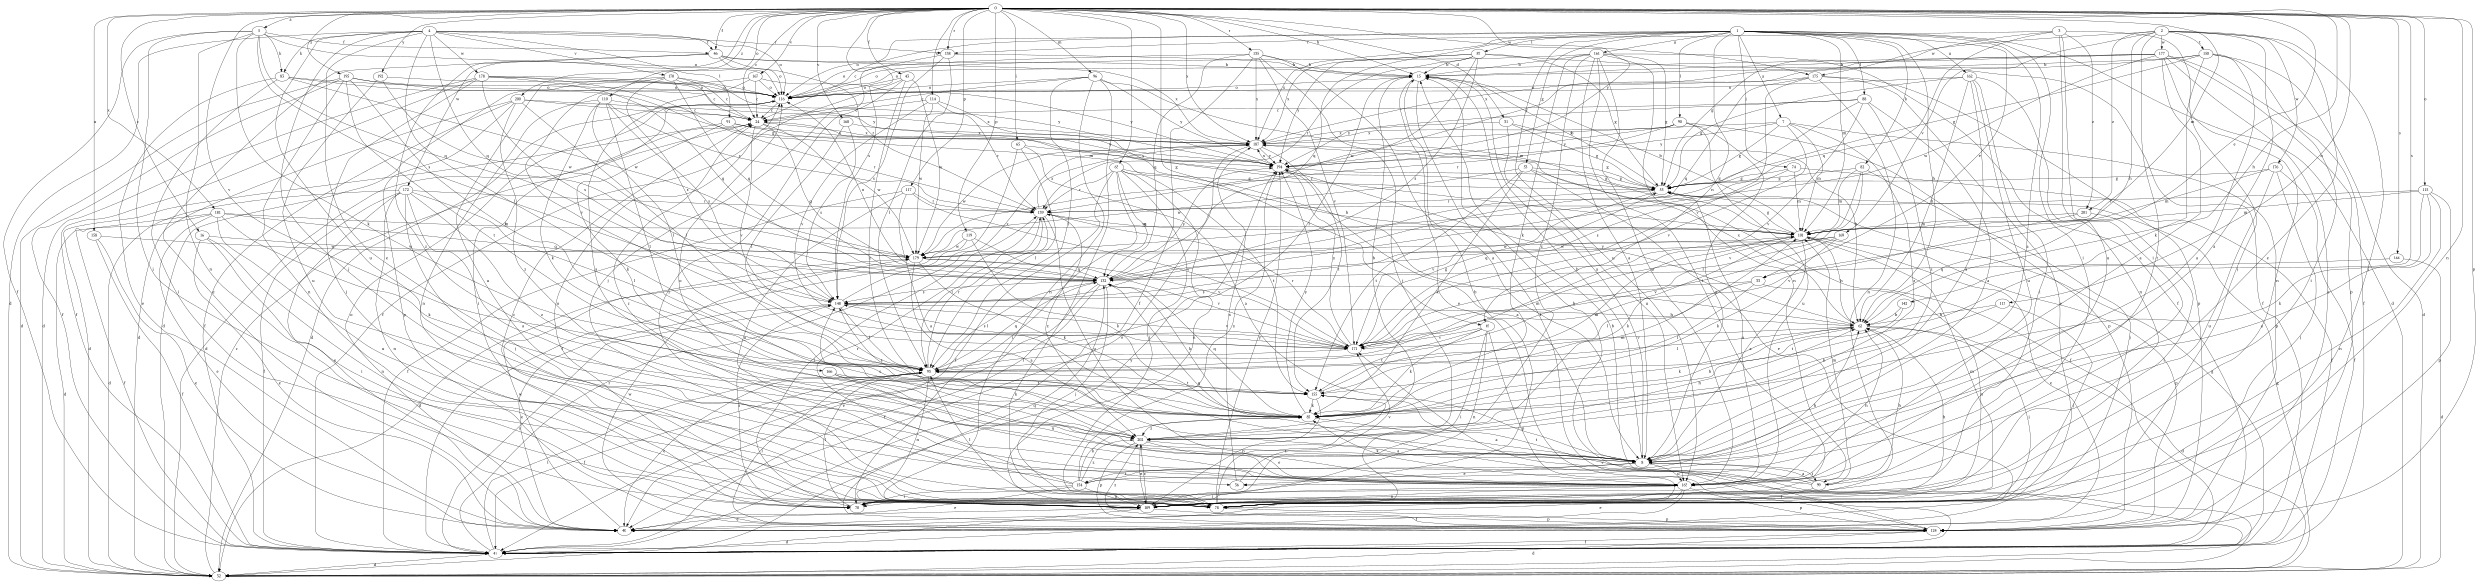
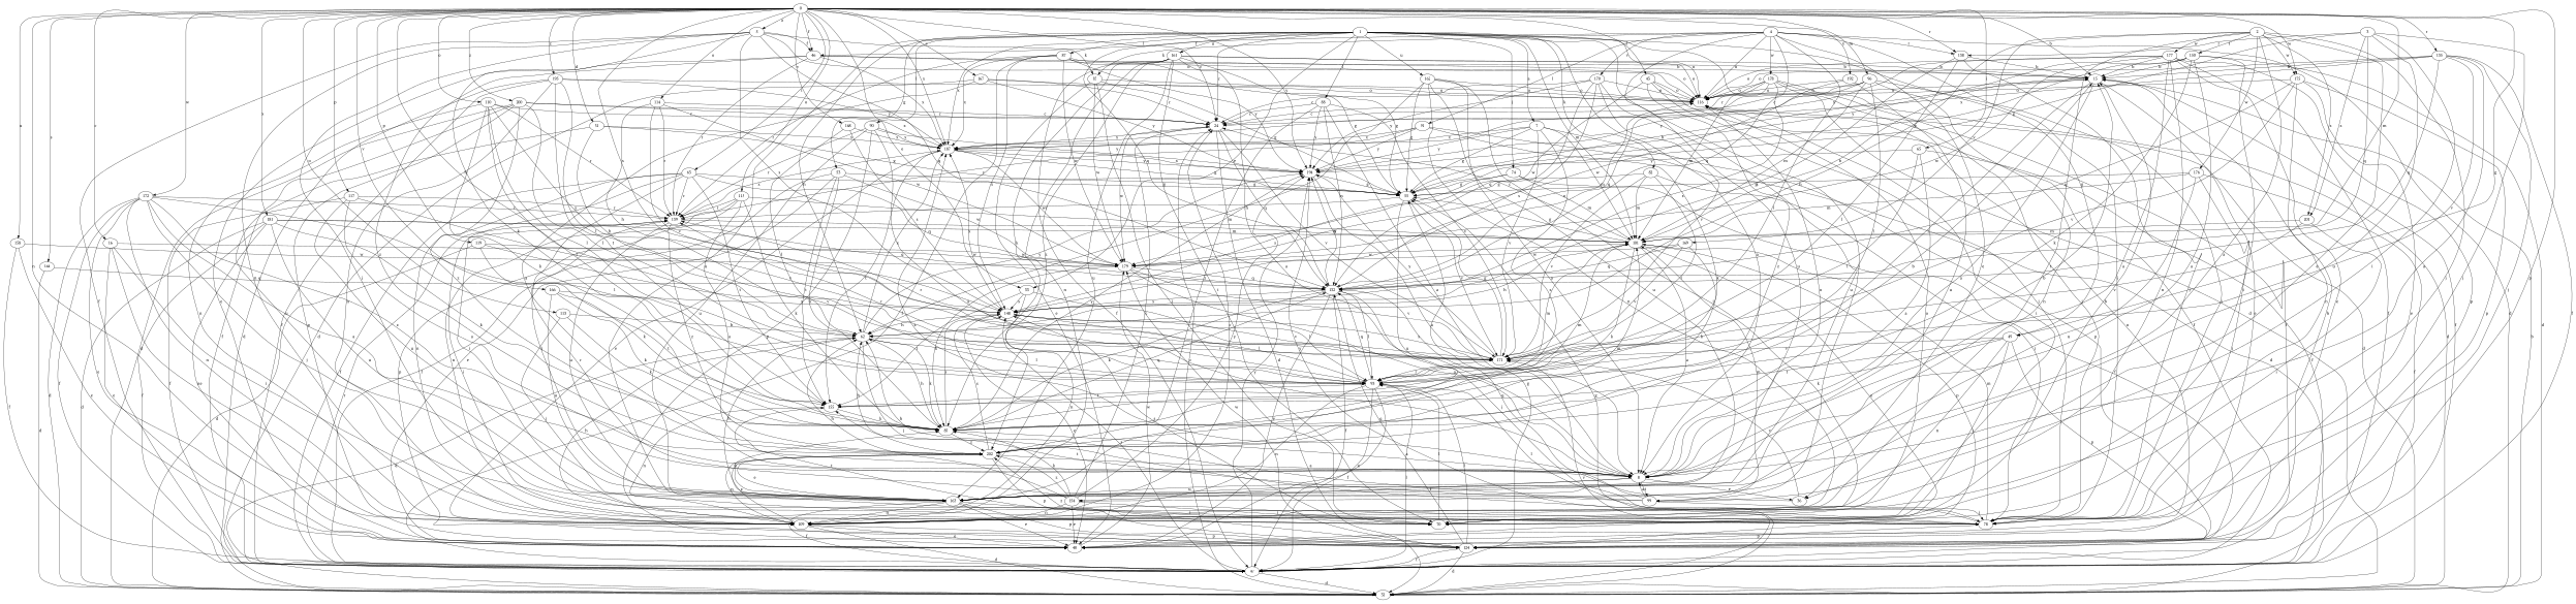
  strict digraph {
    fontname="PT Serif"
    node [fontname="PT Serif"]
    edge [fontname="PT Serif"]
    0
    5
    15
    16
    24
    31
    33
    43
    46
    49
    62
    63
    65
    96
    101
    109
    110
    113
    114
    115
    117
    119
    124
    135
    138
-   142
    144
    148
    158
    166
    167
    168
    172
    175
    181
    187
    192
    194
    195
    200
    116
    132
    78
    83
    47
    85
    8
    93
    40
    70
    179
    32
    171
    163
    55
    155
    202
    139
    1
    7
    53
    n62 [label=99]
    74
    82
    87
    88
    90
    161
    162
    36
    154
    2
    150
    169
    176
    177
    201
    3
    4
    91
    170
    178
    0 -> 5 [label=a]
    0 -> 15 [label=b]
    0 -> 16 [label=c]
    0 -> 24 [label=c]
    0 -> 31 [label=d]
    0 -> 33 [label=e]
    0 -> 43 [label=f]
    0 -> 46 [label=f]
    0 -> 49 [label=g]
    0 -> 62 [label=h]
    0 -> 63 [label=i]
    0 -> 65 [label=i]
    0 -> 96 [label=m]
    0 -> 101 [label=m]
    0 -> 109 [label=n]
    0 -> 110 [label=o]
    0 -> 113 [label=o]
    0 -> 114 [label=o]
    0 -> 115 [label=o]
    0 -> 117 [label=p]
    0 -> 119 [label=p]
    0 -> 124 [label=p]
    0 -> 135 [label=r]
    0 -> 138 [label=r]
-   0 -> 142 [label=s]
    0 -> 144 [label=s]
    0 -> 148 [label=s]
    0 -> 158 [label=u]
    0 -> 166 [label=v]
    0 -> 167 [label=v]
    0 -> 168 [label=v]
    0 -> 172 [label=w]
    0 -> 175 [label=w]
    0 -> 181 [label=x]
    0 -> 187 [label=x]
    0 -> 192 [label=y]
    0 -> 194 [label=y]
    0 -> 195 [label=z]
    0 -> 200 [label=z]
    5 -> 46 [label=f]
    5 -> 109 [label=n]
    5 -> 148 [label=s]
    5 -> 116 [label=o]
    5 -> 132 [label=q]
    5 -> 78 [label=j]
    5 -> 83 [label=k]
    5 -> 47 [label=f]
    5 -> 85 [label=k]
    15 -> 116 [label=o]
    15 -> 47 [label=f]
    15 -> 8 [label=a]
    15 -> 93 [label=l]
    15 -> 40 [label=e]
    16 -> 109 [label=n]
    16 -> 40 [label=e]
    16 -> 70 [label=i]
    16 -> 179 [label=w]
    24 -> 187 [label=x]
    24 -> 132 [label=q]
    24 -> 179 [label=w]
    24 -> 32 [label=d]
    24 -> 171 [label=v]
    31 -> 62 [label=h]
    31 -> 187 [label=x]
    31 -> 163 [label=u]
    31 -> 55 [label=g]
    33 -> 109 [label=n]
    33 -> 148 [label=s]
    33 -> 93 [label=l]
    33 -> 155 [label=t]
    43 -> 116 [label=o]
    43 -> 78 [label=j]
    43 -> 47 [label=f]
    43 -> 179 [label=w]
    43 -> 202 [label=z]
    46 -> 15 [label=b]
    46 -> 187 [label=x]
    46 -> 116 [label=o]
    46 -> 40 [label=e]
    46 -> 202 [label=z]
    46 -> 139 [label=r]
    49 -> 109 [label=n]
    49 -> 124 [label=p]
    49 -> 85 [label=k]
    49 -> 70 [label=i]
    49 -> 171 [label=v]
    49 -> 155 [label=t]
    62 -> 187 [label=x]
    62 -> 194 [label=y]
    62 -> 78 [label=j]
    62 -> 85 [label=k]
    62 -> 93 [label=l]
    62 -> 32 [label=d]
    62 -> 171 [label=v]
    63 -> 109 [label=n]
    63 -> 132 [label=q]
    63 -> 78 [label=j]
    63 -> 47 [label=f]
    63 -> 70 [label=i]
    63 -> 55 [label=g]
    63 -> 155 [label=t]
    63 -> 139 [label=r]
    65 -> 194 [label=y]
    65 -> 47 [label=f]
    65 -> 8 [label=a]
    65 -> 93 [label=l]
    96 -> 24 [label=c]
    96 -> 101 [label=m]
    96 -> 109 [label=n]
    96 -> 194 [label=y]
    96 -> 116 [label=o]
    96 -> 78 [label=j]
    96 -> 93 [label=l]
    101 -> 15 [label=b]
    101 -> 24 [label=c]
    101 -> 62 [label=h]
    101 -> 124 [label=p]
    101 -> 85 [label=k]
    101 -> 8 [label=a]
    101 -> 40 [label=e]
    101 -> 179 [label=w]
    101 -> 55 [label=g]
    109 -> 24 [label=c]
    109 -> 62 [label=h]
    109 -> 124 [label=p]
    109 -> 40 [label=e]
    109 -> 32 [label=d]
    109 -> 202 [label=z]
    110 -> 24 [label=c]
    110 -> 109 [label=n]
    110 -> 148 [label=s]
    110 -> 85 [label=k]
    110 -> 93 [label=l]
    110 -> 155 [label=t]
    110 -> 139 [label=r]
    113 -> 62 [label=h]
    113 -> 78 [label=j]
    113 -> 85 [label=k]
    114 -> 24 [label=c]
    114 -> 62 [label=h]
    114 -> 179 [label=w]
    114 -> 171 [label=v]
    114 -> 139 [label=r]
    115 -> 101 [label=m]
    115 -> 109 [label=n]
    115 -> 124 [label=p]
    115 -> 85 [label=k]
    115 -> 8 [label=a]
    115 -> 139 [label=r]
    117 -> 47 [label=f]
    117 -> 8 [label=a]
    117 -> 171 [label=v]
    117 -> 163 [label=u]
    117 -> 139 [label=r]
    119 -> 85 [label=k]
    119 -> 179 [label=w]
    119 -> 32 [label=d]
    119 -> 171 [label=v]
    124 -> 15 [label=b]
    124 -> 132 [label=q]
    124 -> 47 [label=f]
    124 -> 93 [label=l]
    124 -> 179 [label=w]
    124 -> 32 [label=d]
    124 -> 202 [label=z]
    135 -> 15 [label=b]
    135 -> 187 [label=x]
    135 -> 116 [label=o]
    135 -> 132 [label=q]
    135 -> 78 [label=j]
    135 -> 47 [label=f]
    135 -> 8 [label=a]
    135 -> 171 [label=v]
    138 -> 15 [label=b]
    138 -> 148 [label=s]
    138 -> 78 [label=j]
    138 -> 93 [label=l]
-   142 -> 62 [label=h]
-   142 -> 155 [label=t]
    144 -> 132 [label=q]
    144 -> 32 [label=d]
    148 -> 62 [label=h]
    148 -> 187 [label=x]
    148 -> 93 [label=l]
    148 -> 40 [label=e]
    148 -> 171 [label=v]
    158 -> 47 [label=f]
    158 -> 40 [label=e]
    158 -> 179 [label=w]
+   166 -> 148 [label=s]
    166 -> 85 [label=k]
    166 -> 163 [label=u]
    166 -> 155 [label=t]
    167 -> 24 [label=c]
    167 -> 194 [label=y]
    167 -> 116 [label=o]
    167 -> 8 [label=a]
    167 -> 32 [label=d]
    168 -> 148 [label=s]
    168 -> 187 [label=x]
    168 -> 93 [label=l]
    172 -> 109 [label=n]
    172 -> 78 [label=j]
    172 -> 47 [label=f]
    172 -> 8 [label=a]
    172 -> 93 [label=l]
    172 -> 40 [label=e]
    172 -> 32 [label=d]
    172 -> 202 [label=z]
    172 -> 139 [label=r]
    175 -> 109 [label=n]
    175 -> 124 [label=p]
    175 -> 116 [label=o]
    175 -> 132 [label=q]
    175 -> 40 [label=e]
    175 -> 171 [label=v]
    181 -> 101 [label=m]
    181 -> 132 [label=q]
    181 -> 47 [label=f]
    181 -> 85 [label=k]
    181 -> 40 [label=e]
    181 -> 32 [label=d]
    181 -> 163 [label=u]
    187 -> 194 [label=y]
    187 -> 40 [label=e]
    187 -> 179 [label=w]
    187 -> 55 [label=g]
    187 -> 155 [label=t]
    192 -> 116 [label=o]
    192 -> 179 [label=w]
    192 -> 163 [label=u]
    194 -> 187 [label=x]
    194 -> 8 [label=a]
    194 -> 55 [label=g]
    195 -> 109 [label=n]
-   195 -> 194 [label=y]
+   195 -> 187 [label=y]
    195 -> 116 [label=o]
    195 -> 47 [label=f]
    195 -> 93 [label=l]
    195 -> 32 [label=d]
    195 -> 155 [label=t]
    200 -> 24 [label=c]
    200 -> 124 [label=p]
    200 -> 187 [label=x]
    200 -> 47 [label=f]
    200 -> 93 [label=l]
    200 -> 32 [label=d]
    200 -> 202 [label=z]
    116 -> 24 [label=c]
    116 -> 70 [label=i]
    116 -> 32 [label=d]
    132 -> 148 [label=s]
    132 -> 194 [label=y]
    132 -> 116 [label=o]
    132 -> 78 [label=j]
    132 -> 47 [label=f]
    132 -> 85 [label=k]
    132 -> 93 [label=l]
    132 -> 40 [label=e]
    78 -> 101 [label=m]
    78 -> 124 [label=p]
    78 -> 194 [label=y]
    78 -> 93 [label=l]
    78 -> 155 [label=t]
    83 -> 116 [label=o]
    83 -> 40 [label=e]
    83 -> 70 [label=i]
    83 -> 179 [label=w]
    83 -> 55 [label=g]
    47 -> 148 [label=s]
    47 -> 194 [label=y]
    47 -> 93 [label=l]
    47 -> 32 [label=d]
    47 -> 55 [label=g]
    47 -> 139 [label=r]
    85 -> 62 [label=h]
    85 -> 148 [label=s]
    85 -> 194 [label=y]
    85 -> 132 [label=q]
    85 -> 8 [label=a]
    85 -> 202 [label=z]
    8 -> 15 [label=b]
    8 -> 116 [label=o]
    8 -> 163 [label=u]
    8 -> n62 [label=i]
    8 -> 36 [label=e]
    8 -> 154 [label=t]
    93 -> 101 [label=m]
    93 -> 109 [label=n]
    93 -> 132 [label=q]
    93 -> 47 [label=f]
    93 -> 40 [label=e]
    93 -> 155 [label=t]
    93 -> 139 [label=r]
    40 -> 116 [label=o]
    40 -> 179 [label=w]
    70 -> 15 [label=b]
    70 -> 148 [label=s]
    70 -> 116 [label=o]
    70 -> 93 [label=l]
    179 -> 132 [label=q]
    179 -> 85 [label=k]
    179 -> 8 [label=a]
    179 -> 171 [label=v]
    32 -> 15 [label=b]
    32 -> 24 [label=c]
    32 -> 171 [label=v]
    32 -> 55 [label=g]
    171 -> 148 [label=s]
    171 -> 194 [label=y]
    171 -> 93 [label=l]
    171 -> 55 [label=g]
    171 -> 139 [label=r]
    163 -> 62 [label=h]
    163 -> 109 [label=n]
    163 -> 124 [label=p]
    163 -> 47 [label=f]
    163 -> 85 [label=k]
    163 -> 40 [label=e]
    163 -> 70 [label=i]
    55 -> 15 [label=b]
    55 -> 171 [label=v]
    55 -> 163 [label=u]
    55 -> 139 [label=r]
    155 -> 101 [label=m]
    155 -> 109 [label=n]
    155 -> 85 [label=k]
    202 -> 15 [label=b]
    202 -> 62 [label=h]
    202 -> 101 [label=m]
    202 -> 109 [label=n]
    202 -> 124 [label=p]
    202 -> 148 [label=s]
    202 -> 8 [label=a]
    202 -> 163 [label=e]
    139 -> 101 [label=m]
    139 -> 187 [label=x]
-   139 -> 93 [label=l]
    139 -> 70 [label=i]
    139 -> 163 [label=u]
    139 -> 202 [label=z]
    1 -> 24 [label=c]
    1 -> 33 [label=e]
    1 -> 49 [label=g]
    1 -> 62 [label=h]
    1 -> 101 [label=m]
    1 -> 187 [label=x]
    1 -> 116 [label=o]
    1 -> 132 [label=q]
    1 -> 8 [label=a]
    1 -> 32 [label=d]
    1 -> 163 [label=u]
    1 -> 7 [label=a]
    1 -> 53 [label=g]
    1 -> n62 [label=i]
    1 -> 74 [label=j]
    1 -> 82 [label=k]
    1 -> 87 [label=l]
    1 -> 88 [label=l]
    1 -> 90 [label=l]
    1 -> 161 [label=u]
    1 -> 162 [label=u]
    7 -> 101 [label=m]
    7 -> 124 [label=p]
    7 -> 187 [label=x]
    7 -> 194 [label=y]
    7 -> 171 [label=v]
    7 -> 55 [label=g]
    7 -> 202 [label=z]
    53 -> 47 [label=f]
    53 -> 85 [label=k]
    53 -> 40 [label=e]
    53 -> 179 [label=w]
    53 -> 55 [label=g]
    53 -> 155 [label=t]
    n62 -> 62 [label=h]
    n62 -> 101 [label=m]
    n62 -> 132 [label=q]
    n62 -> 78 [label=j]
    n62 -> 8 [label=a]
    n62 -> 155 [label=t]
    74 -> 101 [label=m]
    74 -> 148 [label=s]
    74 -> 47 [label=f]
    74 -> 55 [label=g]
    82 -> 101 [label=m]
    82 -> 78 [label=j]
    82 -> 93 [label=l]
    82 -> 171 [label=v]
    82 -> 55 [label=g]
    87 -> 15 [label=b]
    87 -> 148 [label=s]
    87 -> 187 [label=x]
    87 -> 194 [label=y]
    87 -> 47 [label=f]
    87 -> 179 [label=w]
    87 -> 55 [label=g]
    87 -> 139 [label=r]
    88 -> 24 [label=c]
    88 -> 194 [label=y]
    88 -> 132 [label=n]
    88 -> 8 [label=a]
    88 -> 171 [label=v]
    88 -> 202 [label=z]
    90 -> 124 [label=p]
    90 -> 187 [label=x]
    90 -> 194 [label=y]
    90 -> 8 [label=a]
    90 -> 163 [label=u]
    90 -> 139 [label=r]
    161 -> 15 [label=b]
    161 -> 109 [label=n]
    161 -> 116 [label=o]
    161 -> 47 [label=f]
    161 -> 85 [label=k]
    161 -> 8 [label=a]
    161 -> 70 [label=i]
    161 -> 163 [label=u]
    161 -> 55 [label=g]
    161 -> 202 [label=z]
    162 -> 62 [label=h]
    162 -> 109 [label=n]
    162 -> 116 [label=o]
    162 -> 8 [label=a]
    162 -> 70 [label=i]
    162 -> 163 [label=u]
    162 -> 55 [label=g]
    36 -> 187 [label=x]
    36 -> 171 [label=v]
    154 -> 24 [label=c]
    154 -> 62 [label=h]
    154 -> 109 [label=n]
    154 -> 194 [label=y]
    154 -> 85 [label=k]
    154 -> 40 [label=e]
    154 -> 70 [label=i]
    154 -> 202 [label=z]
    154 -> 139 [label=r]
    2 -> 62 [label=h]
    2 -> 175 [label=w]
    2 -> 78 [label=j]
    2 -> 8 [label=a]
    2 -> 36 [label=e]
    2 -> 154 [label=t]
    2 -> 150 [label=t]
    2 -> 169 [label=v]
    2 -> 176 [label=w]
    2 -> 177 [label=w]
    2 -> 201 [label=z]
    150 -> 15 [label=b]
    150 -> 194 [label=y]
    150 -> 85 [label=k]
    150 -> 8 [label=a]
    150 -> 70 [label=i]
    150 -> 32 [label=d]
    150 -> 55 [label=g]
    169 -> 132 [label=q]
    169 -> 85 [label=k]
    169 -> 179 [label=w]
    169 -> 171 [label=v]
    176 -> 101 [label=m]
    176 -> 78 [label=j]
    176 -> 47 [label=f]
    176 -> 163 [label=u]
    176 -> 55 [label=g]
    177 -> 15 [label=b]
    177 -> 109 [label=n]
    177 -> 124 [label=p]
    177 -> 187 [label=x]
    177 -> 116 [label=o]
    177 -> 47 [label=f]
    177 -> 8 [label=a]
    177 -> 40 [label=e]
    177 -> 179 [label=w]
    201 -> 101 [label=m]
    201 -> 70 [label=i]
    201 -> 171 [label=v]
    3 -> 138 [label=r]
    3 -> 132 [label=q]
    3 -> 78 [label=j]
    3 -> 163 [label=u]
    3 -> 55 [label=g]
    3 -> n62 [label=i]
    3 -> 201 [label=z]
    4 -> 46 [label=f]
    4 -> 138 [label=r]
    4 -> 116 [label=o]
    4 -> 132 [label=q]
    4 -> 78 [label=j]
    4 -> 83 [label=k]
    4 -> 93 [label=l]
    4 -> 32 [label=d]
    4 -> 163 [label=u]
    4 -> 36 [label=e]
    4 -> 91 [label=l]
    4 -> 170 [label=v]
    4 -> 178 [label=w]
    91 -> 187 [label=x]
    91 -> 194 [label=y]
    91 -> 85 [label=k]
    91 -> 32 [label=d]
    91 -> 139 [label=r]
    170 -> 24 [label=c]
    170 -> 148 [label=s]
    170 -> 194 [label=y]
    170 -> 116 [label=o]
    170 -> 132 [label=q]
    170 -> 171 [label=v]
    170 -> 163 [label=u]
    178 -> 24 [label=c]
    178 -> 101 [label=m]
    178 -> 148 [label=s]
    178 -> 116 [label=o]
    178 -> 132 [label=q]
    178 -> 78 [label=j]
    178 -> 47 [label=f]
    178 -> 32 [label=d]
  }
